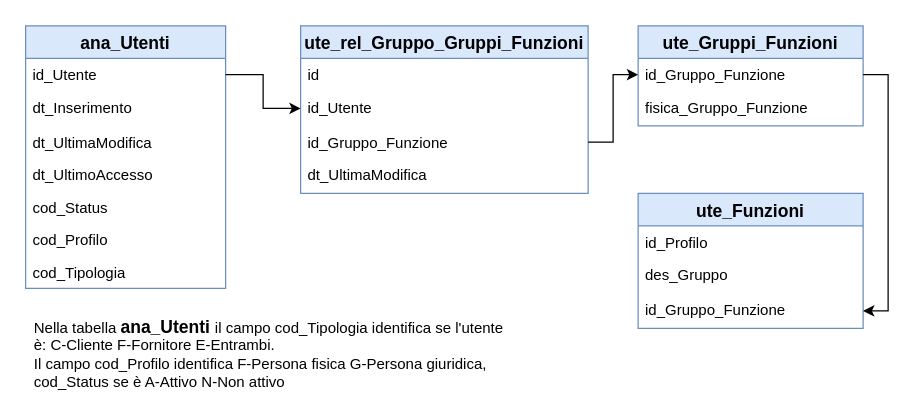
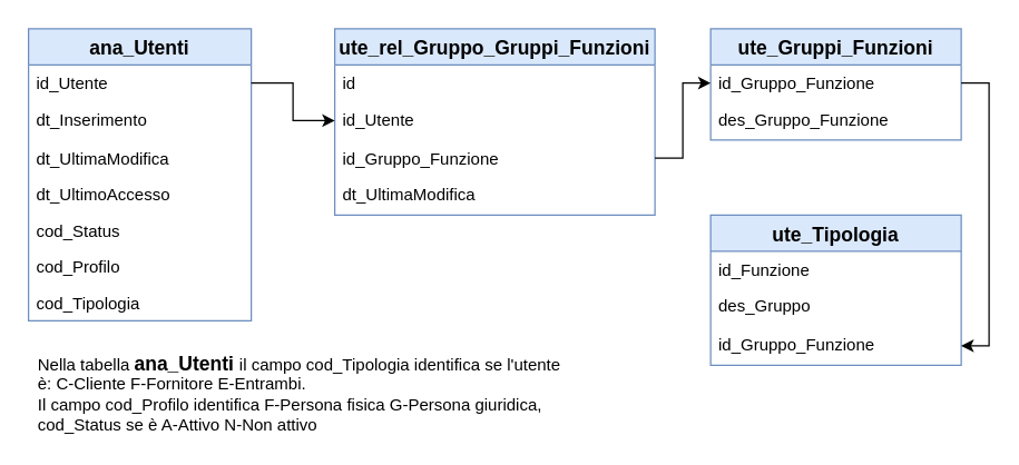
  <mxCell id="0" />
  <mxCell id="1" parent="0" />
  <mxCell id="2" value="ana_Utenti" style="swimlane;fontStyle=1;childLayout=stackLayout;horizontal=1;startSize=26;horizontalStack=0;resizeParent=1;resizeParentMax=0;resizeLast=0;collapsible=1;marginBottom=0;align=center;fontSize=14;labelBackgroundColor=none;fillColor=#dae8fc;strokeColor=#6c8ebf;" parent="1" vertex="1"><mxGeometry x="20" y="20" width="160" height="210" as="geometry" /></mxCell>
  <mxCell id="3" value="id_Utente" style="text;strokeColor=none;fillColor=none;spacingLeft=4;spacingRight=4;overflow=hidden;rotatable=0;points=[[0,0.5],[1,0.5]];portConstraint=eastwest;fontSize=12;" parent="2" vertex="1"><mxGeometry y="26" width="160" height="26" as="geometry" /></mxCell>
  <mxCell id="4" value="dt_Inserimento" style="text;strokeColor=none;fillColor=none;spacingLeft=4;spacingRight=4;overflow=hidden;rotatable=0;points=[[0,0.5],[1,0.5]];portConstraint=eastwest;fontSize=12;" parent="2" vertex="1"><mxGeometry y="52" width="160" height="28" as="geometry" /></mxCell>
  <mxCell id="5" value="dt_UltimaModifica" style="text;strokeColor=none;fillColor=none;spacingLeft=4;spacingRight=4;overflow=hidden;rotatable=0;points=[[0,0.5],[1,0.5]];portConstraint=eastwest;fontSize=12;" parent="2" vertex="1"><mxGeometry y="80" width="160" height="26" as="geometry" /></mxCell>
  <mxCell id="6" value="dt_UltimoAccesso" style="text;strokeColor=none;fillColor=none;spacingLeft=4;spacingRight=4;overflow=hidden;rotatable=0;points=[[0,0.5],[1,0.5]];portConstraint=eastwest;fontSize=12;" parent="2" vertex="1"><mxGeometry y="106" width="160" height="26" as="geometry" /></mxCell>
  <mxCell id="7" value="cod_Status" style="text;strokeColor=none;fillColor=none;spacingLeft=4;spacingRight=4;overflow=hidden;rotatable=0;points=[[0,0.5],[1,0.5]];portConstraint=eastwest;fontSize=12;" parent="2" vertex="1"><mxGeometry y="132" width="160" height="26" as="geometry" /></mxCell>
  <mxCell id="8" value="cod_Profilo" style="text;strokeColor=none;fillColor=none;spacingLeft=4;spacingRight=4;overflow=hidden;rotatable=0;points=[[0,0.5],[1,0.5]];portConstraint=eastwest;fontSize=12;" parent="2" vertex="1"><mxGeometry y="158" width="160" height="26" as="geometry" /></mxCell>
  <mxCell id="9" value="cod_Tipologia" style="text;strokeColor=none;fillColor=none;spacingLeft=4;spacingRight=4;overflow=hidden;rotatable=0;points=[[0,0.5],[1,0.5]];portConstraint=eastwest;fontSize=12;" parent="2" vertex="1"><mxGeometry y="184" width="160" height="26" as="geometry" /></mxCell>
  <mxCell id="10" value="ute_rel_Gruppo_Gruppi_Funzioni" style="swimlane;fontStyle=1;childLayout=stackLayout;horizontal=1;startSize=26;horizontalStack=0;resizeParent=1;resizeParentMax=0;resizeLast=0;collapsible=1;marginBottom=0;align=center;fontSize=14;labelBackgroundColor=none;fillColor=#dae8fc;strokeColor=#6c8ebf;" parent="1" vertex="1"><mxGeometry x="240" y="20" width="230" height="134" as="geometry" /></mxCell>
  <mxCell id="11" value="id" style="text;strokeColor=none;fillColor=none;spacingLeft=4;spacingRight=4;overflow=hidden;rotatable=0;points=[[0,0.5],[1,0.5]];portConstraint=eastwest;fontSize=12;" parent="10" vertex="1"><mxGeometry y="26" width="230" height="26" as="geometry" /></mxCell>
  <mxCell id="12" value="id_Utente" style="text;strokeColor=none;fillColor=none;spacingLeft=4;spacingRight=4;overflow=hidden;rotatable=0;points=[[0,0.5],[1,0.5]];portConstraint=eastwest;fontSize=12;" parent="10" vertex="1"><mxGeometry y="52" width="230" height="28" as="geometry" /></mxCell>
  <mxCell id="13" value="id_Gruppo_Funzione" style="text;strokeColor=none;fillColor=none;spacingLeft=4;spacingRight=4;overflow=hidden;rotatable=0;points=[[0,0.5],[1,0.5]];portConstraint=eastwest;fontSize=12;" parent="10" vertex="1"><mxGeometry y="80" width="230" height="26" as="geometry" /></mxCell>
  <mxCell id="14" value="dt_UltimaModifica&#10;" style="text;strokeColor=none;fillColor=none;spacingLeft=4;spacingRight=4;overflow=hidden;rotatable=0;points=[[0,0.5],[1,0.5]];portConstraint=eastwest;fontSize=12;" parent="10" vertex="1"><mxGeometry y="106" width="230" height="28" as="geometry" /></mxCell>
  <mxCell id="15" style="edgeStyle=orthogonalEdgeStyle;rounded=0;orthogonalLoop=1;jettySize=auto;html=1;" parent="1" source="3" target="12" edge="1"><mxGeometry relative="1" as="geometry" /></mxCell>
  <mxCell id="16" value="ute_Gruppi_Funzioni" style="swimlane;fontStyle=1;childLayout=stackLayout;horizontal=1;startSize=26;horizontalStack=0;resizeParent=1;resizeParentMax=0;resizeLast=0;collapsible=1;marginBottom=0;align=center;fontSize=14;labelBackgroundColor=none;fillColor=#dae8fc;strokeColor=#6c8ebf;" parent="1" vertex="1"><mxGeometry x="510" y="20" width="180" height="80" as="geometry" /></mxCell>
  <mxCell id="17" value="id_Gruppo_Funzione" style="text;strokeColor=none;fillColor=none;spacingLeft=4;spacingRight=4;overflow=hidden;rotatable=0;points=[[0,0.5],[1,0.5]];portConstraint=eastwest;fontSize=12;" parent="16" vertex="1"><mxGeometry y="26" width="180" height="26" as="geometry" /></mxCell>
- <mxCell id="18" value="fisica_Gruppo_Funzione&#10;" style="text;strokeColor=none;fillColor=none;spacingLeft=4;spacingRight=4;overflow=hidden;rotatable=0;points=[[0,0.5],[1,0.5]];portConstraint=eastwest;fontSize=12;" parent="16" vertex="1"><mxGeometry y="52" width="180" height="28" as="geometry" /></mxCell>
+ <mxCell id="18" value="des_Gruppo_Funzione&#10;" style="text;strokeColor=none;fillColor=none;spacingLeft=4;spacingRight=4;overflow=hidden;rotatable=0;points=[[0,0.5],[1,0.5]];portConstraint=eastwest;fontSize=12;" parent="16" vertex="1"><mxGeometry y="52" width="180" height="28" as="geometry" /></mxCell>
  <mxCell id="19" style="edgeStyle=orthogonalEdgeStyle;rounded=0;orthogonalLoop=1;jettySize=auto;html=1;entryX=0;entryY=0.5;entryDx=0;entryDy=0;" parent="1" source="13" target="17" edge="1"><mxGeometry relative="1" as="geometry" /></mxCell>
- <mxCell id="20" value="ute_Funzioni" style="swimlane;fontStyle=1;childLayout=stackLayout;horizontal=1;startSize=26;horizontalStack=0;resizeParent=1;resizeParentMax=0;resizeLast=0;collapsible=1;marginBottom=0;align=center;fontSize=14;labelBackgroundColor=none;fillColor=#dae8fc;strokeColor=#6c8ebf;" parent="1" vertex="1"><mxGeometry x="510" y="154" width="180" height="108" as="geometry" /></mxCell>
- <mxCell id="21" value="id_Profilo" style="text;strokeColor=none;fillColor=none;spacingLeft=4;spacingRight=4;overflow=hidden;rotatable=0;points=[[0,0.5],[1,0.5]];portConstraint=eastwest;fontSize=12;" parent="20" vertex="1"><mxGeometry y="26" width="180" height="26" as="geometry" /></mxCell>
+ <mxCell id="20" value="ute_Tipologia" style="swimlane;fontStyle=1;childLayout=stackLayout;horizontal=1;startSize=26;horizontalStack=0;resizeParent=1;resizeParentMax=0;resizeLast=0;collapsible=1;marginBottom=0;align=center;fontSize=14;labelBackgroundColor=none;fillColor=#dae8fc;strokeColor=#6c8ebf;" parent="1" vertex="1"><mxGeometry x="510" y="154" width="180" height="108" as="geometry" /></mxCell>
+ <mxCell id="21" value="id_Funzione" style="text;strokeColor=none;fillColor=none;spacingLeft=4;spacingRight=4;overflow=hidden;rotatable=0;points=[[0,0.5],[1,0.5]];portConstraint=eastwest;fontSize=12;" parent="20" vertex="1"><mxGeometry y="26" width="180" height="26" as="geometry" /></mxCell>
  <mxCell id="22" value="des_Gruppo" style="text;strokeColor=none;fillColor=none;spacingLeft=4;spacingRight=4;overflow=hidden;rotatable=0;points=[[0,0.5],[1,0.5]];portConstraint=eastwest;fontSize=12;" parent="20" vertex="1"><mxGeometry y="52" width="180" height="28" as="geometry" /></mxCell>
  <mxCell id="23" value="id_Gruppo_Funzione&#10;" style="text;strokeColor=none;fillColor=none;spacingLeft=4;spacingRight=4;overflow=hidden;rotatable=0;points=[[0,0.5],[1,0.5]];portConstraint=eastwest;fontSize=12;" parent="20" vertex="1"><mxGeometry y="80" width="180" height="28" as="geometry" /></mxCell>
  <mxCell id="24" style="edgeStyle=orthogonalEdgeStyle;rounded=0;orthogonalLoop=1;jettySize=auto;html=1;entryX=1;entryY=0.5;entryDx=0;entryDy=0;" parent="1" source="17" target="23" edge="1"><mxGeometry relative="1" as="geometry"><Array as="points"><mxPoint x="710" y="59" /><mxPoint x="710" y="248" /></Array></mxGeometry></mxCell>
  <mxCell id="25" value="Nella tabella&amp;nbsp;&lt;span style=&quot;font-size: 14px ; font-weight: 700 ; text-align: center&quot;&gt;ana_Utenti&lt;/span&gt;&lt;span style=&quot;font-size: 14px ; font-weight: 700 ; text-align: center&quot;&gt;&amp;nbsp;&lt;/span&gt;il campo cod_Tipologia identifica se l'utente &lt;br&gt;è: C-Cliente F-Fornitore E-Entrambi.&lt;br&gt;Il campo cod_Profilo identifica F-Persona fisica G-Persona giuridica, &lt;br&gt;cod_Status se è A-Attivo N-Non attivo&lt;br&gt;" style="text;html=1;align=left;verticalAlign=middle;resizable=0;points=[];autosize=1;" parent="1" vertex="1"><mxGeometry x="25" y="252" width="390" height="60" as="geometry" /></mxCell>
